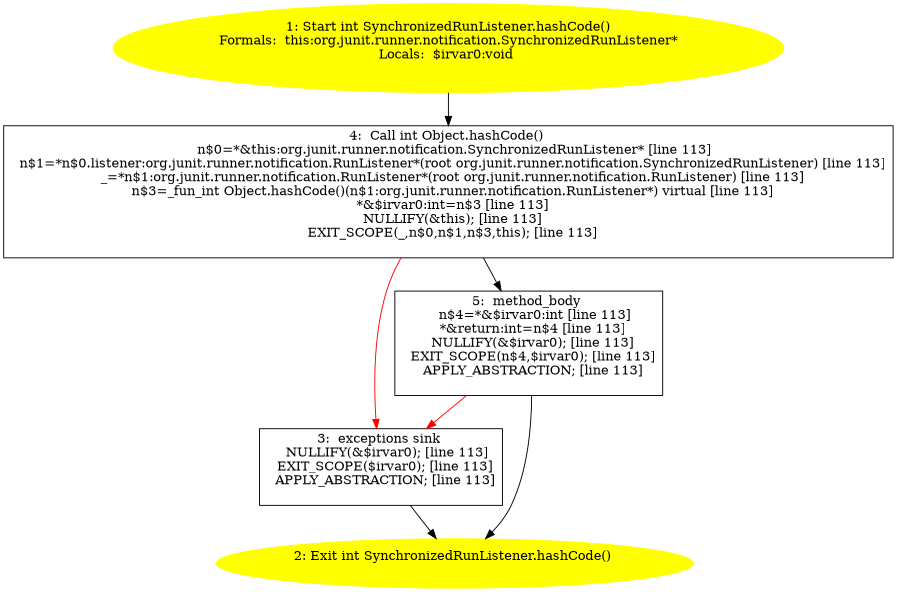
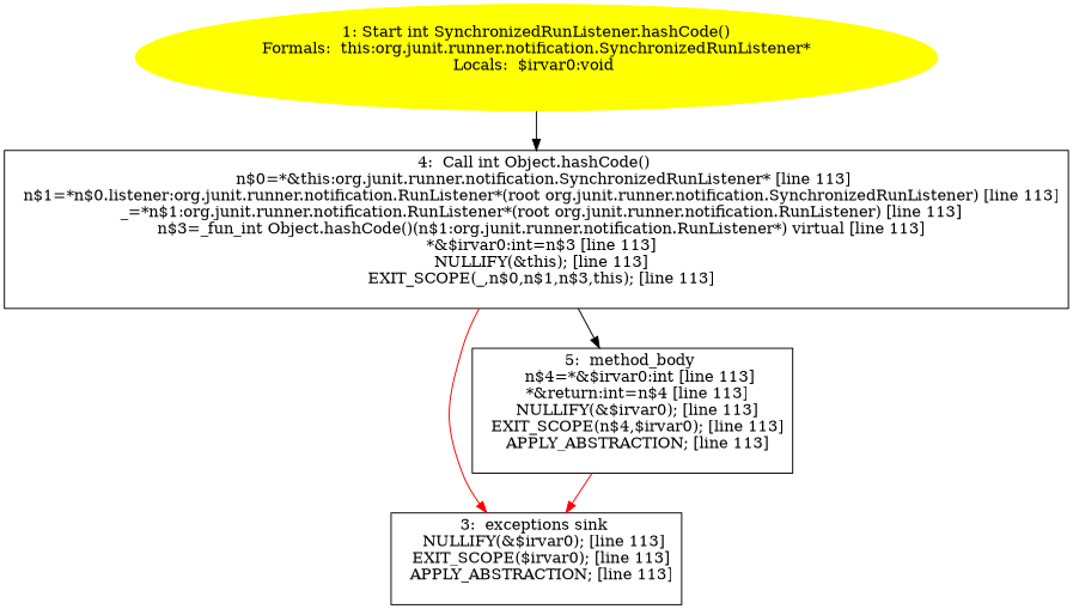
  digraph {
    node [shape=box]
    n1 [color=yellow label="1: Start int SynchronizedRunListener.hashCode()\nFormals:  this:org.junit.runner.notification.SynchronizedRunListener*\nLocals:  $irvar0:void \n  " style=filled shape=""]
    n2 [label="4:  Call int Object.hashCode() \n   n$0=*&this:org.junit.runner.notification.SynchronizedRunListener* [line 113]\n  n$1=*n$0.listener:org.junit.runner.notification.RunListener*(root org.junit.runner.notification.SynchronizedRunListener) [line 113]\n  _=*n$1:org.junit.runner.notification.RunListener*(root org.junit.runner.notification.RunListener) [line 113]\n  n$3=_fun_int Object.hashCode()(n$1:org.junit.runner.notification.RunListener*) virtual [line 113]\n  *&$irvar0:int=n$3 [line 113]\n  NULLIFY(&this); [line 113]\n  EXIT_SCOPE(_,n$0,n$1,n$3,this); [line 113]\n "]
    n3 [label="3:  exceptions sink \n   NULLIFY(&$irvar0); [line 113]\n  EXIT_SCOPE($irvar0); [line 113]\n  APPLY_ABSTRACTION; [line 113]\n "]
    n4 [label="5:  method_body \n   n$4=*&$irvar0:int [line 113]\n  *&return:int=n$4 [line 113]\n  NULLIFY(&$irvar0); [line 113]\n  EXIT_SCOPE(n$4,$irvar0); [line 113]\n  APPLY_ABSTRACTION; [line 113]\n "]
-   n5 [color=yellow label="2: Exit int SynchronizedRunListener.hashCode() \n  " style=filled shape=""]
    n1 -> n2
    n2 -> n3 [color=red]
    n2 -> n4
-   n3 -> n5
    n4 -> n3 [color=red]
-   n4 -> n5
  }
